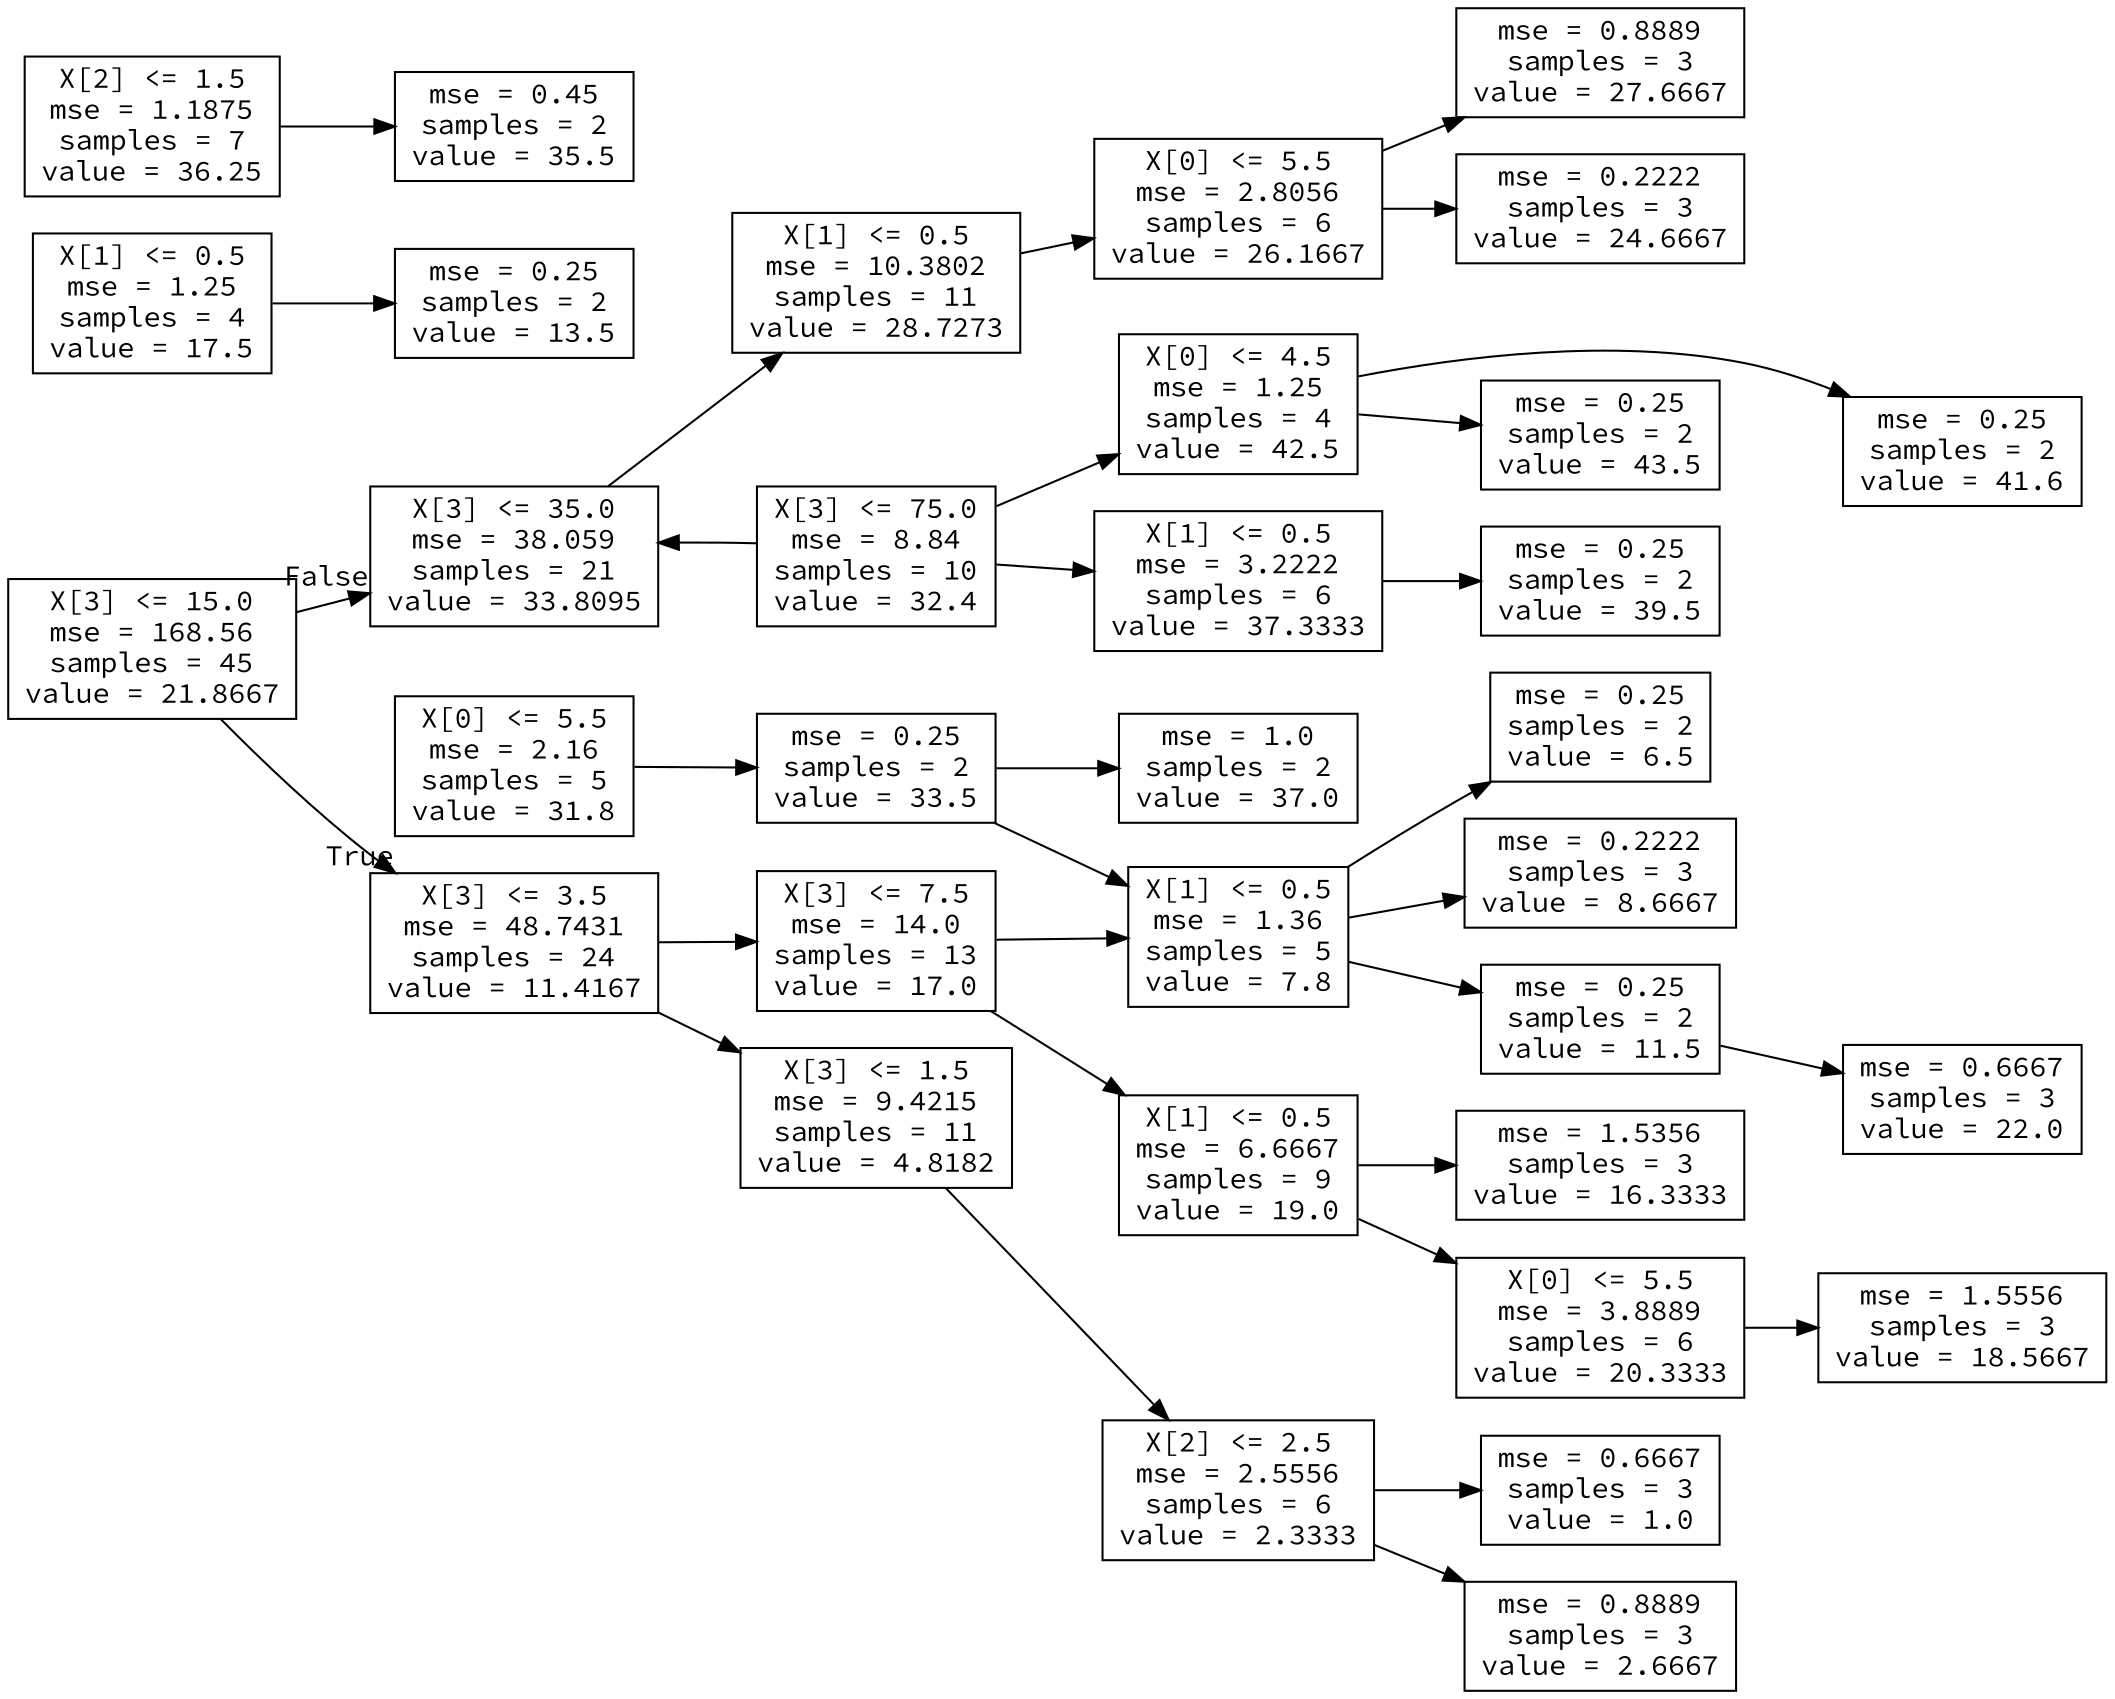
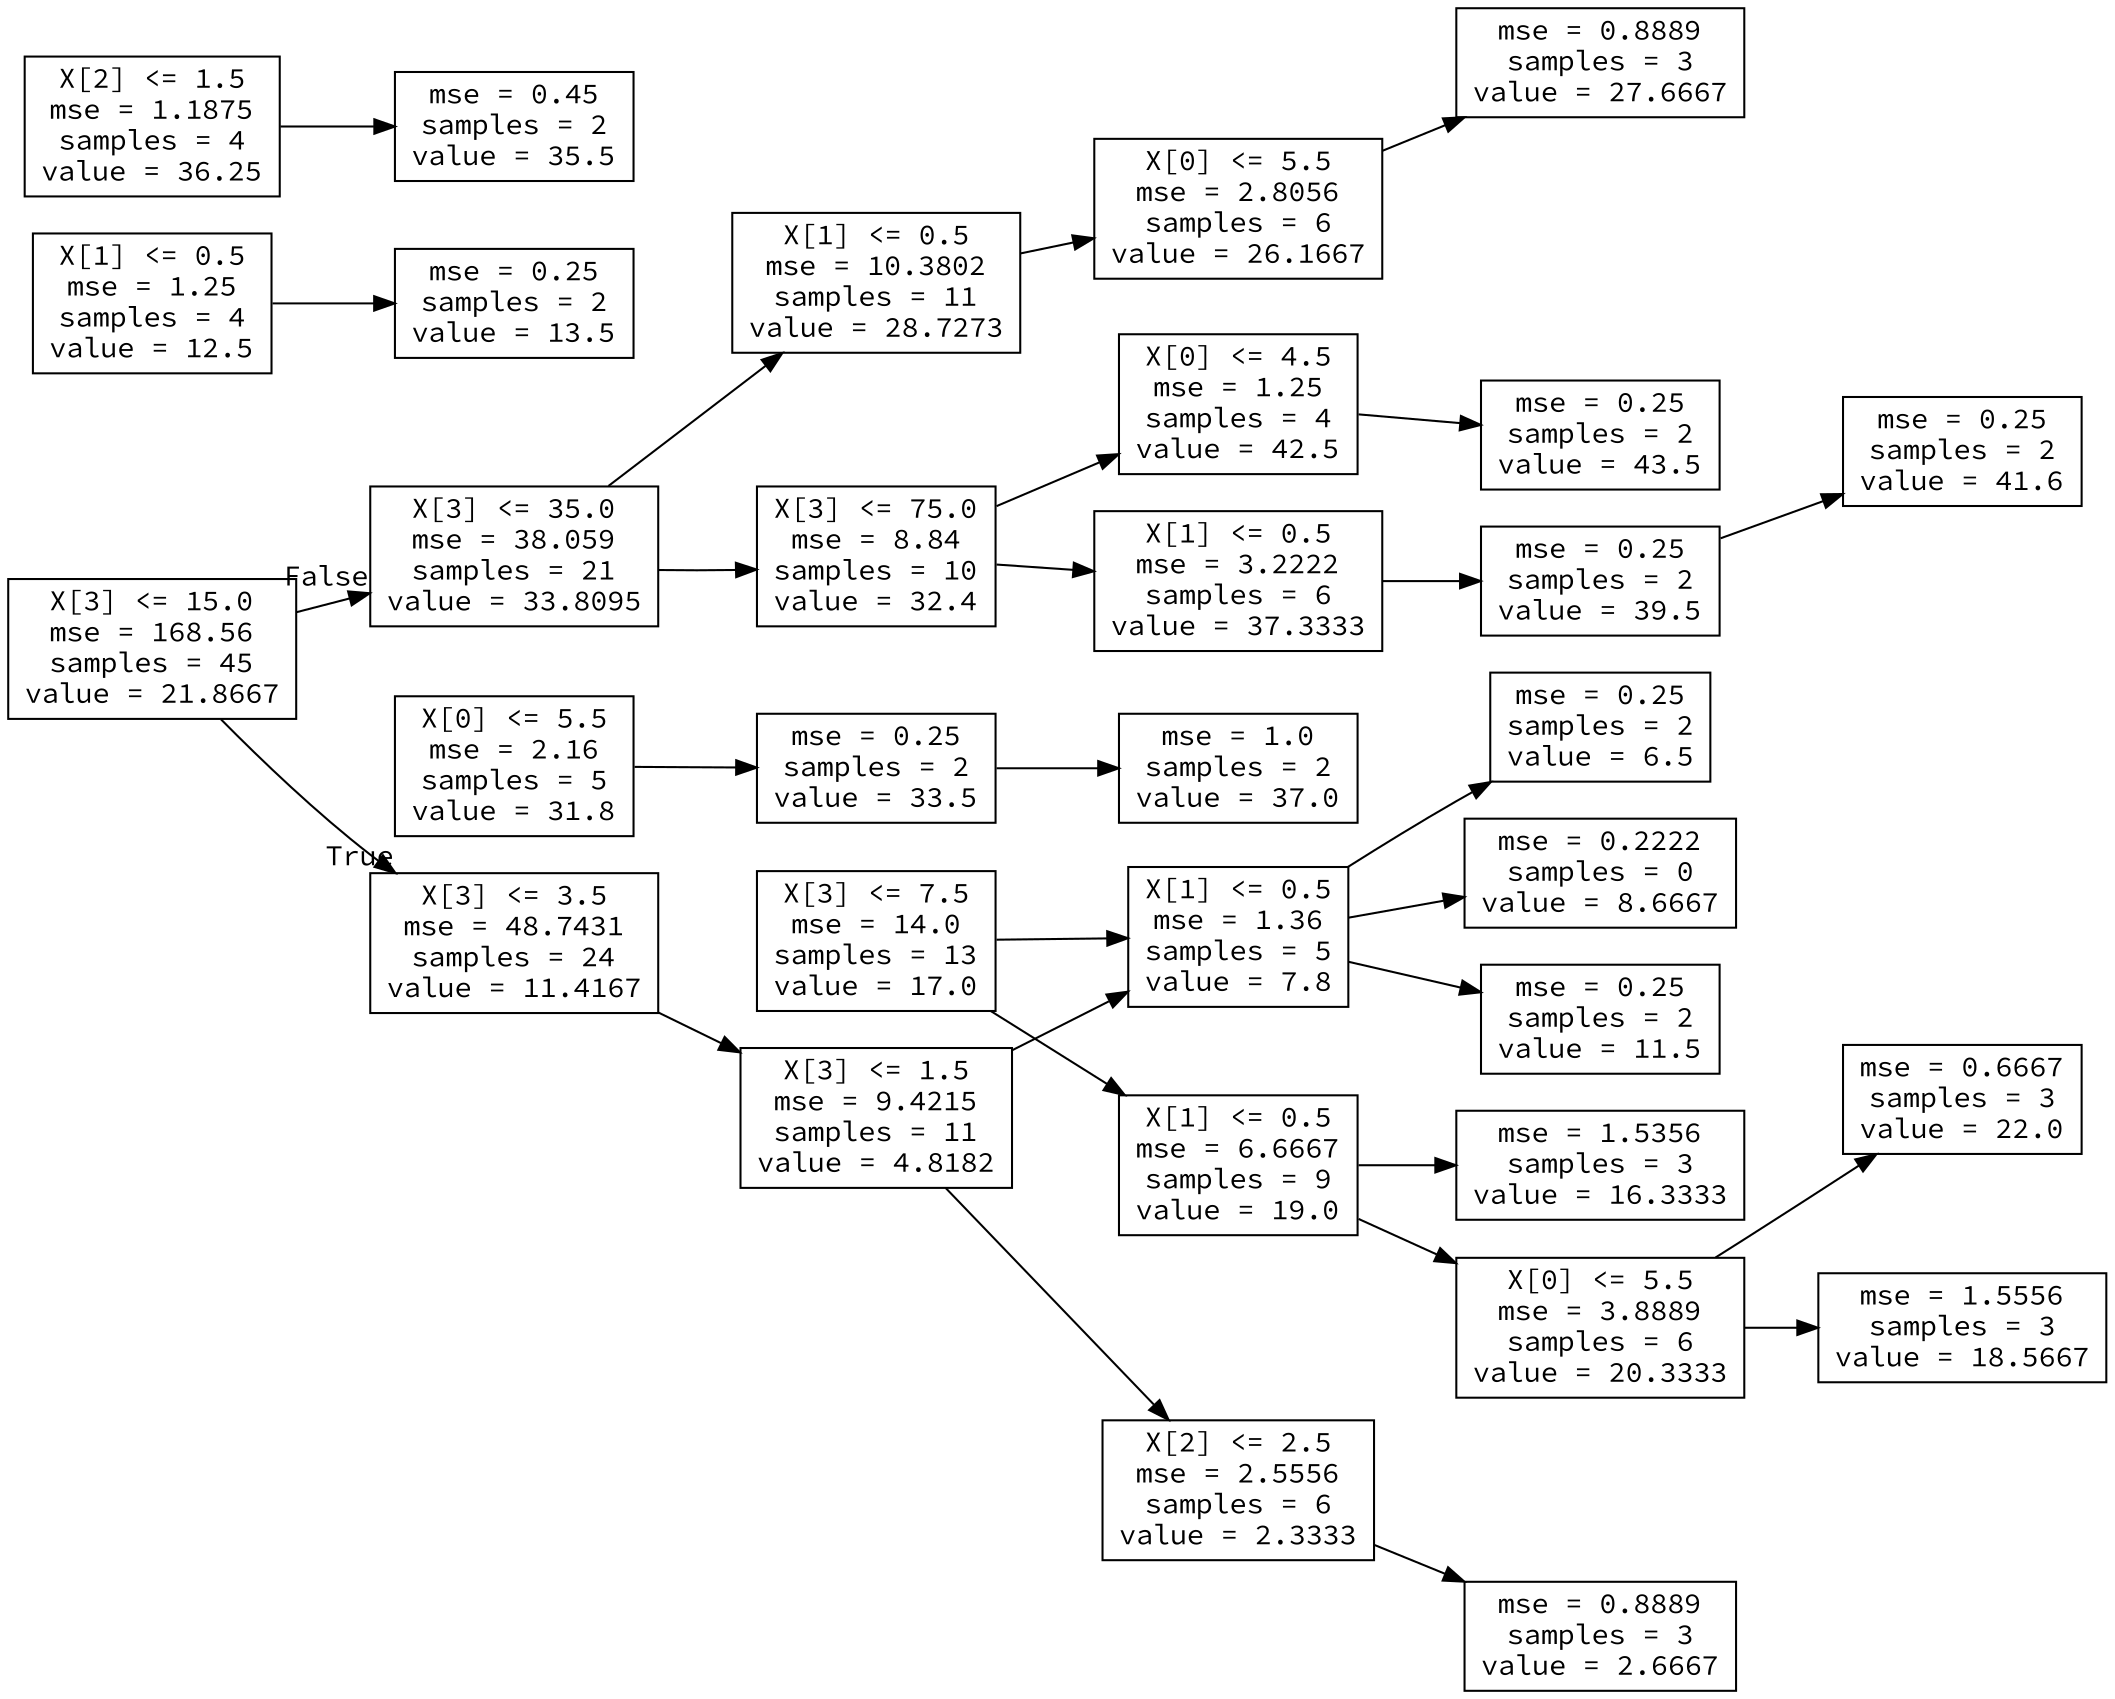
  digraph {
    fontname="Source Code Pro"
    rankdir=LR
    node [fontname="Source Code Pro" shape=box]
    edge [fontname="Source Code Pro"]
    n1 [label="X[3] <= 15.0\nmse = 168.56\nsamples = 45\nvalue = 21.8667"]
    n2 [label="X[3] <= 3.5\nmse = 48.7431\nsamples = 24\nvalue = 11.4167"]
    n3 [label="X[3] <= 35.0\nmse = 38.059\nsamples = 21\nvalue = 33.8095"]
    n4 [label="X[3] <= 1.5\nmse = 9.4215\nsamples = 11\nvalue = 4.8182"]
    n5 [label="X[3] <= 7.5\nmse = 14.0\nsamples = 13\nvalue = 17.0"]
    n6 [label="X[1] <= 0.5\nmse = 10.3802\nsamples = 11\nvalue = 28.7273"]
    n7 [label="X[3] <= 75.0\nmse = 8.84\nsamples = 10\nvalue = 32.4"]
    n8 [label="X[2] <= 2.5\nmse = 2.5556\nsamples = 6\nvalue = 2.3333"]
    n9 [label="X[1] <= 0.5\nmse = 1.36\nsamples = 5\nvalue = 7.8"]
    n10 [label="X[1] <= 0.5\nmse = 6.6667\nsamples = 9\nvalue = 19.0"]
    n11 [label="mse = 0.8889\nsamples = 3\nvalue = 2.6667"]
-   n12 [label="mse = 0.6667\nsamples = 3\nvalue = 1.0"]
    n13 [label="mse = 0.25\nsamples = 2\nvalue = 6.5"]
-   n14 [label="mse = 0.2222\nsamples = 3\nvalue = 8.6667"]
+   n14 [label="mse = 0.2222\nsamples = 0\nvalue = 8.6667"]
    n15 [label="mse = 0.25\nsamples = 2\nvalue = 11.5"]
-   n16 [label="X[1] <= 0.5\nmse = 1.25\nsamples = 4\nvalue = 17.5"]
+   n16 [label="X[1] <= 0.5\nmse = 1.25\nsamples = 4\nvalue = 12.5"]
    n17 [label="mse = 0.25\nsamples = 2\nvalue = 13.5"]
    n18 [label="mse = 1.5356\nsamples = 3\nvalue = 16.3333"]
    n19 [label="X[0] <= 5.5\nmse = 3.8889\nsamples = 6\nvalue = 20.3333"]
    n20 [label="mse = 0.6667\nsamples = 3\nvalue = 22.0"]
    n21 [label="mse = 1.5556\nsamples = 3\nvalue = 18.5667"]
    n22 [label="X[0] <= 5.5\nmse = 2.8056\nsamples = 6\nvalue = 26.1667"]
    n23 [label="X[1] <= 0.5\nmse = 3.2222\nsamples = 6\nvalue = 37.3333"]
    n24 [label="X[0] <= 4.5\nmse = 1.25\nsamples = 4\nvalue = 42.5"]
    n25 [label="mse = 0.8889\nsamples = 3\nvalue = 27.6667"]
-   n26 [label="mse = 0.2222\nsamples = 3\nvalue = 24.6667"]
    n27 [label="X[0] <= 5.5\nmse = 2.16\nsamples = 5\nvalue = 31.8"]
    n28 [label="mse = 0.25\nsamples = 2\nvalue = 33.5"]
    n29 [label="mse = 1.0\nsamples = 2\nvalue = 37.0"]
    n30 [label="mse = 0.25\nsamples = 2\nvalue = 39.5"]
    n31 [label="mse = 0.25\nsamples = 2\nvalue = 41.6"]
    n32 [label="mse = 0.25\nsamples = 2\nvalue = 43.5"]
-   n33 [label="X[2] <= 1.5\nmse = 1.1875\nsamples = 7\nvalue = 36.25"]
+   n33 [label="X[2] <= 1.5\nmse = 1.1875\nsamples = 4\nvalue = 36.25"]
    n34 [label="mse = 0.45\nsamples = 2\nvalue = 35.5"]
    n1 -> n2 [headlabel=True labelangle=45 labeldistance=2.5]
    n1 -> n3 [headlabel=False labelangle=-45 labeldistance=2.5]
    n2 -> n4
-   n2 -> n5
    n3 -> n6
-   n7 -> n3
+   n3 -> n7
    n4 -> n8
-   n28 -> n9
+   n4 -> n9
    n5 -> n9
    n5 -> n10
    n6 -> n22
    n7 -> n23
    n7 -> n24
    n8 -> n11
-   n8 -> n12
    n9 -> n13
    n9 -> n14
    n9 -> n15
    n10 -> n18
    n10 -> n19
    n16 -> n17
-   n15 -> n20
+   n19 -> n20
    n19 -> n21
    n22 -> n25
-   n22 -> n26
    n23 -> n30
-   n24 -> n31
+   n30 -> n31
    n24 -> n32
    n27 -> n28
    n28 -> n29
    n33 -> n34
  }
